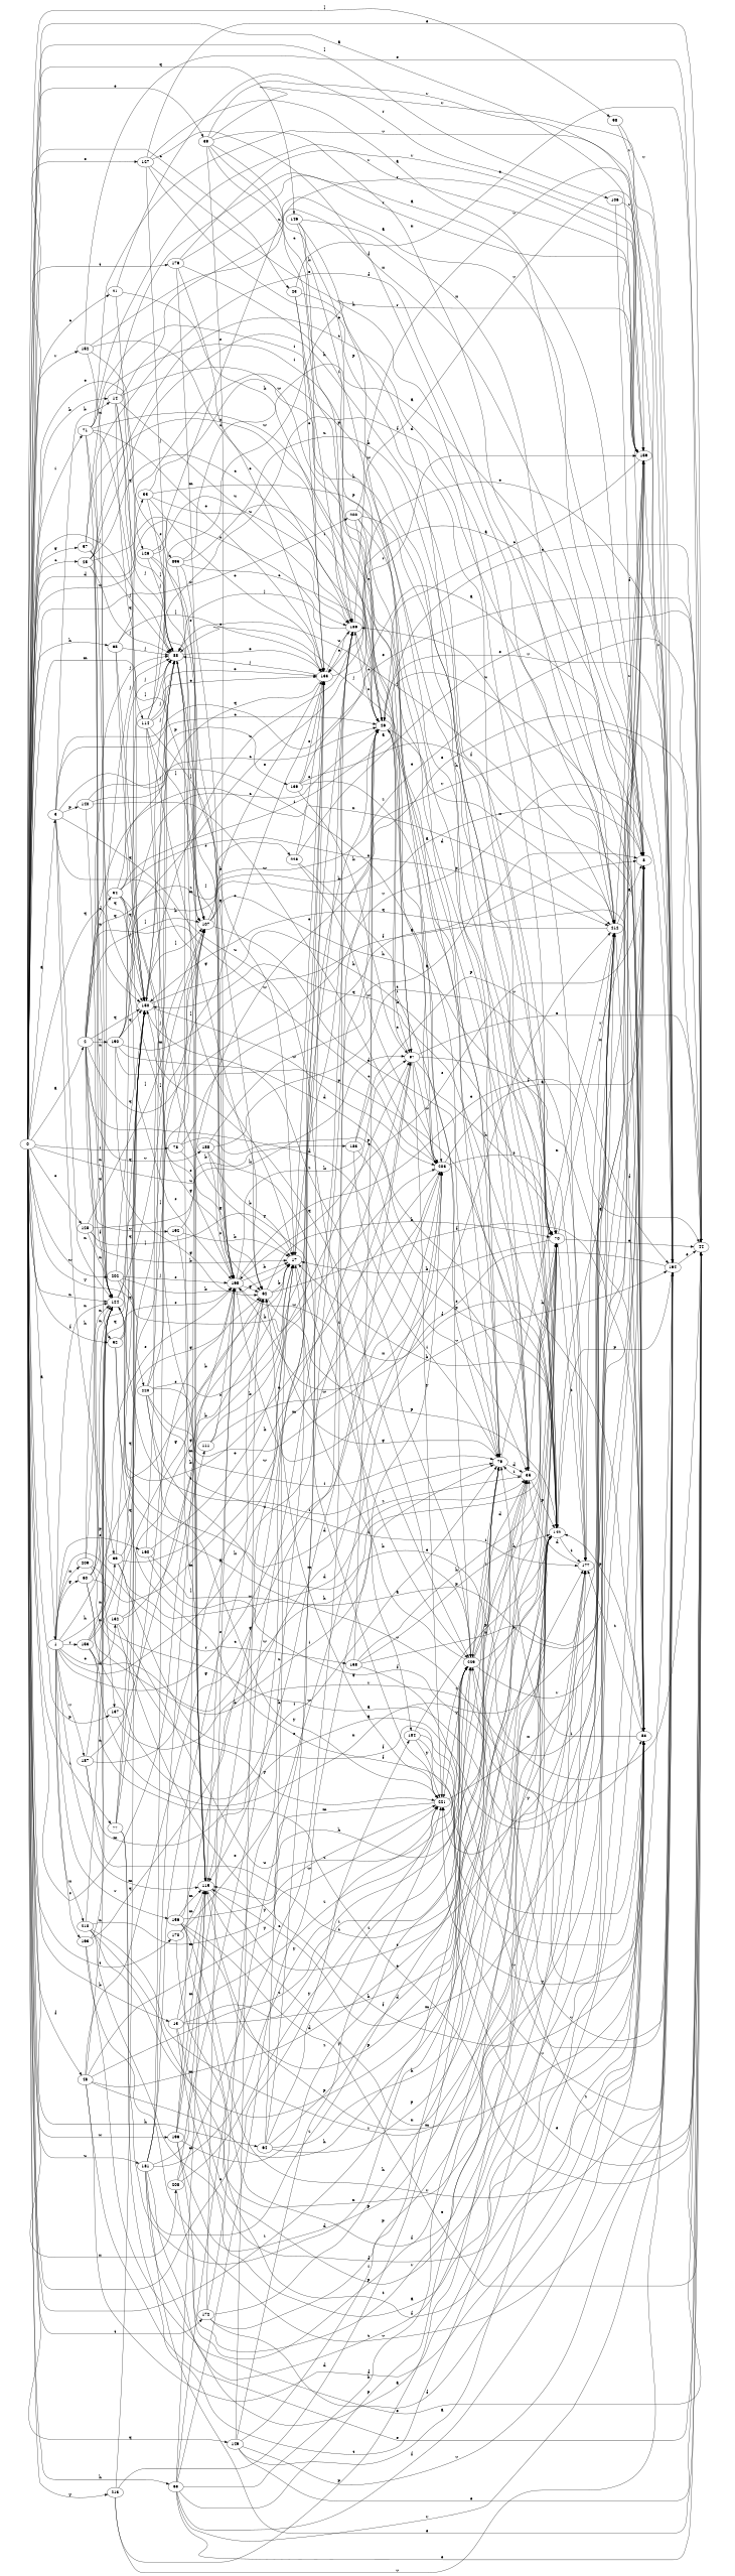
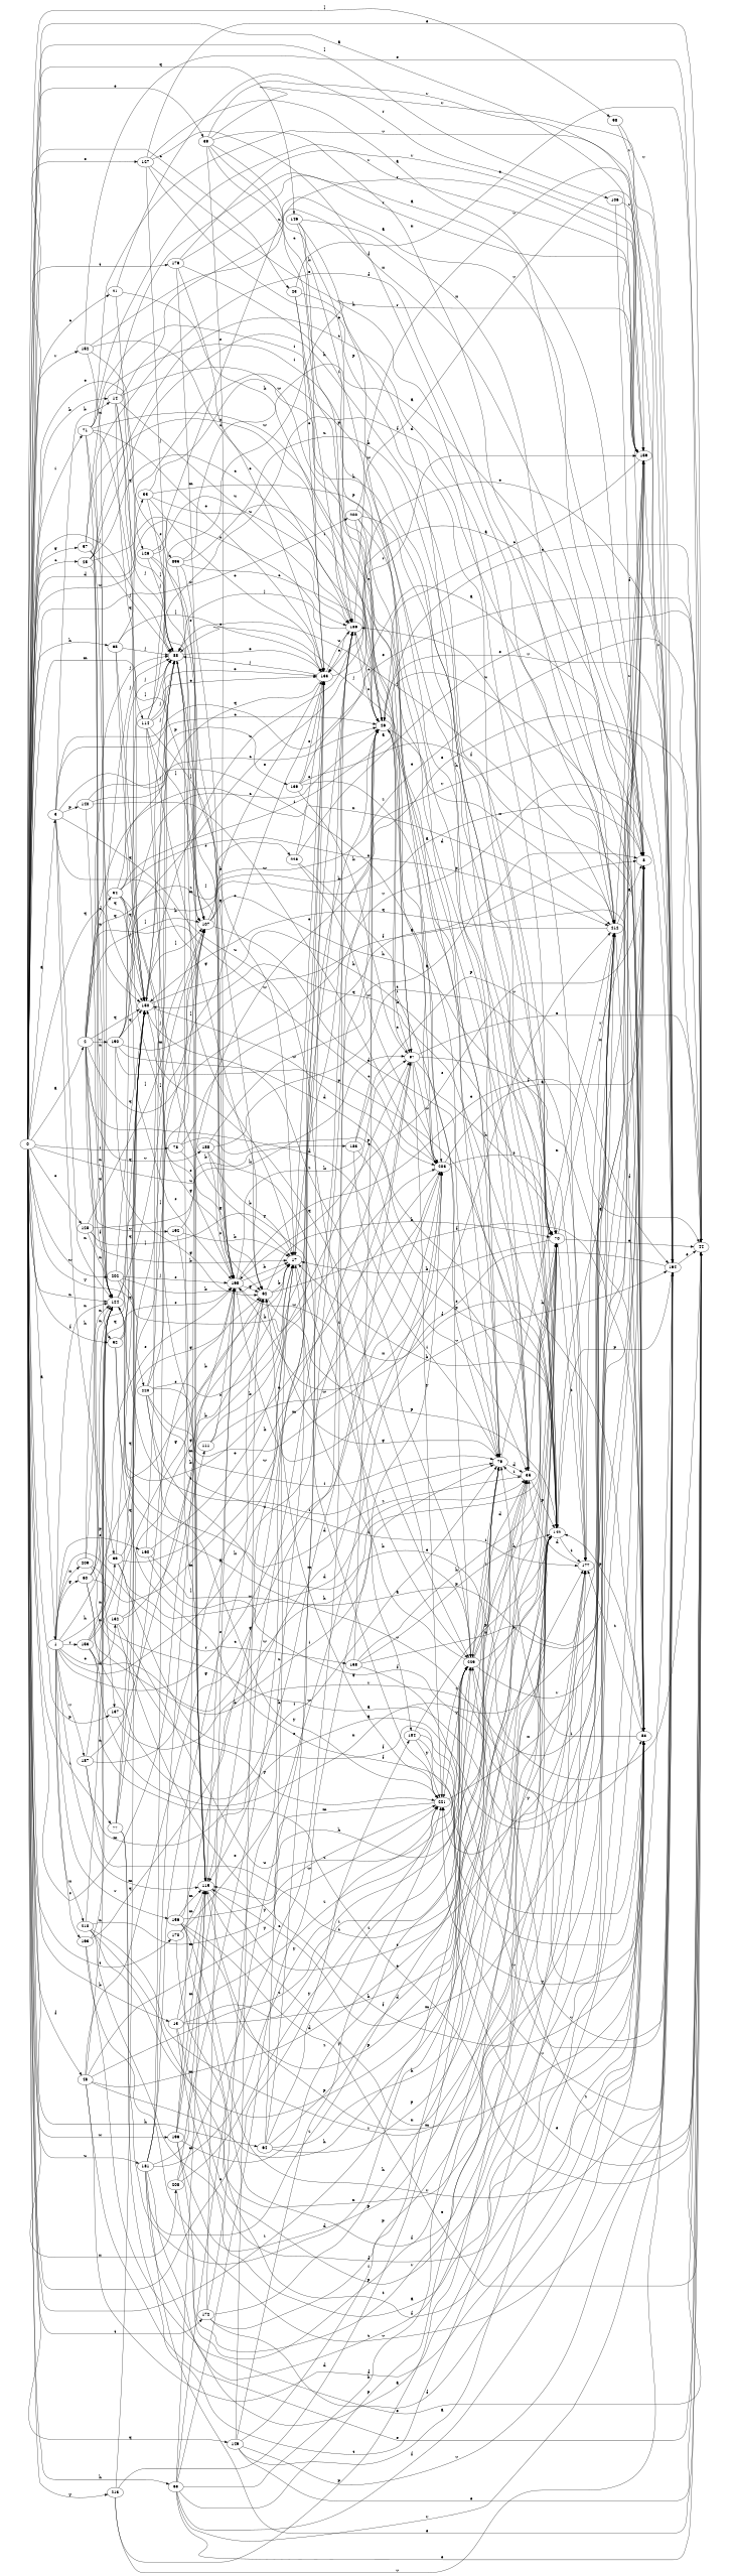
  strict digraph {
    rankdir=LR
    0
    1
    2
    3
    8
    13
    14
    21
    23
    25
    33
    39
    48
    52
    57
    64
    65
    68
    71
    77
    78
    79
    88
    98
    106
    111
    114
    124
    126
    127
    128
    137
    146
    149
    150
    152
    170
    172
    176
    181
    183
    184
    n43 [label=895]
    196
    200
    202
    208
    213
    220
    60
    69
    97
    115
    132
    153
    156
    158
    160
    163
    168
    187
    203
    209
    210
    34
    35
    107
    188
    190
    192
    194
    212
    228
    17
    44
    133
    139
    140
    70
    159
    229
    186
    26
    53
    177
    142
    221
    62
    0 -> 1 [label=a]
    0 -> 2 [label=a]
    0 -> 3 [label=a]
    0 -> 8 [label=a]
    0 -> 13 [label=b]
    0 -> 14 [label=b]
    0 -> 21 [label=c]
    0 -> 23 [label=c]
    0 -> 25 [label=c]
    0 -> 33 [label=d]
    0 -> 39 [label=e]
    0 -> 48 [label=f]
    0 -> 52 [label=f]
    0 -> 57 [label=g]
    0 -> 64 [label=h]
    0 -> 65 [label=h]
    0 -> 68 [label=h]
    0 -> 71 [label=i]
    0 -> 77 [label=i]
    0 -> 78 [label=i]
    0 -> 79 [label=i]
    0 -> 88 [label=j]
    0 -> 98 [label=l]
    0 -> 106 [label=l]
    0 -> 111 [label=m]
    0 -> 114 [label=m]
    0 -> 124 [label=n]
    0 -> 126 [label=o]
    0 -> 127 [label=o]
    0 -> 128 [label=o]
    0 -> 137 [label=p]
    0 -> 146 [label=q]
    0 -> 149 [label=q]
    0 -> 150 [label=q]
    0 -> 152 [label=r]
    0 -> 170 [label=t]
    0 -> 172 [label=t]
    0 -> 176 [label=t]
    0 -> 181 [label=u]
    0 -> 183 [label=u]
    0 -> 184 [label=u]
    0 -> n43 [label=w]
    0 -> 196 [label=w]
    0 -> 200 [label=w]
    0 -> 202 [label=w]
    0 -> 208 [label=x]
    0 -> 213 [label=y]
    0 -> 220 [label=y]
    1 -> 124 [label=n]
    1 -> 60 [label=g]
    1 -> 69 [label=h]
    1 -> 97 [label=k]
    1 -> 115 [label=m]
    1 -> 132 [label=o]
    1 -> 153 [label=r]
    1 -> 156 [label=r]
    1 -> 158 [label=r]
    1 -> 160 [label=s]
    1 -> 163 [label=s]
    1 -> 168 [label=s]
    1 -> 187 [label=v]
    1 -> 203 [label=w]
    1 -> 209 [label=x]
    1 -> 210 [label=x]
    2 -> 52 [label=f]
    2 -> 88 [label=j]
    2 -> 137 [label=p]
    2 -> 150 [label=q]
    2 -> 203 [label=w]
    2 -> 34 [label=d]
    2 -> 35 [label=d]
    2 -> 107 [label=l]
    2 -> 188 [label=v]
    2 -> 190 [label=v]
    2 -> 192 [label=v]
    2 -> 194 [label=v]
    2 -> 212 [label=x]
    2 -> 228 [label=z]
    3 -> 14 [label=b]
    3 -> 124 [label=n]
    3 -> 184 [label=u]
    3 -> 69 [label=h]
    3 -> 17 [label=b]
    3 -> 44 [label=e]
    3 -> 133 [label=o]
    3 -> 139 [label=p]
    3 -> 140 [label=p]
    8 -> 168 [label=s]
    13 -> 8 [label=a]
    13 -> 79 [label=i]
    13 -> 115 [label=m]
    13 -> 70 [label=h]
    13 -> 159 [label=r]
    13 -> 229 [label=z]
    14 -> 8 [label=a]
    14 -> 88 [label=j]
    14 -> 150 [label=q]
    14 -> 203 [label=w]
    14 -> 107 [label=l]
    14 -> 159 [label=r]
    14 -> 186 [label=u]
    21 -> 150 [label=q]
    21 -> 97 [label=k]
    21 -> 159 [label=r]
    23 -> 35 [label=d]
    23 -> 44 [label=e]
    23 -> 133 [label=o]
    23 -> 186 [label=u]
-   25 -> 88 [label=j]
    25 -> 124 [label=n]
    25 -> 70 [label=h]
    25 -> 186 [label=u]
    25 -> 26 [label=c]
    25 -> 53 [label=f]
    25 -> 177 [label=t]
    33 -> 79 [label=i]
    33 -> 88 [label=j]
    33 -> 133 [label=o]
    33 -> 70 [label=h]
    33 -> 142 [label=p]
    39 -> 97 [label=k]
    39 -> 168 [label=s]
    39 -> 194 [label=v]
    39 -> 212 [label=x]
    39 -> 159 [label=r]
    39 -> 186 [label=u]
    39 -> 26 [label=c]
    48 -> 124 [label=n]
    48 -> 35 [label=d]
    48 -> 44 [label=e]
    48 -> 70 [label=h]
    48 -> 229 [label=z]
    48 -> 26 [label=c]
    48 -> 53 [label=f]
    48 -> 221 [label=y]
    52 -> 150 [label=q]
    52 -> 168 [label=s]
    52 -> 17 [label=b]
    52 -> 53 [label=f]
    57 -> 79 [label=i]
    57 -> 88 [label=j]
    57 -> 124 [label=n]
    57 -> 150 [label=q]
    57 -> 186 [label=u]
    64 -> 35 [label=d]
    64 -> 17 [label=b]
    64 -> 133 [label=o]
    64 -> 70 [label=h]
    64 -> 229 [label=z]
    64 -> 142 [label=p]
    65 -> 88 [label=j]
    65 -> 150 [label=q]
    65 -> 115 [label=m]
    65 -> 133 [label=o]
    65 -> 142 [label=p]
    68 -> 115 [label=m]
    68 -> 203 [label=w]
    68 -> 194 [label=v]
    68 -> 44 [label=e]
    68 -> 70 [label=h]
    68 -> 186 [label=u]
    68 -> 53 [label=f]
    68 -> 142 [label=p]
    71 -> 79 [label=i]
    71 -> 124 [label=n]
    71 -> 150 [label=q]
    71 -> 203 [label=w]
    71 -> 107 [label=l]
    71 -> 194 [label=v]
    71 -> 133 [label=o]
    71 -> 159 [label=r]
    77 -> 150 [label=q]
    77 -> 168 [label=s]
    77 -> 35 [label=d]
    77 -> 107 [label=l]
    77 -> 177 [label=t]
    78 -> 8 [label=a]
    78 -> 107 [label=l]
    78 -> 142 [label=p]
    78 -> 62 [label=g]
    79 -> 35 [label=d]
    79 -> 212 [label=x]
    79 -> 229 [label=z]
    79 -> 62 [label=g]
    88 -> 115 [label=m]
    88 -> 168 [label=s]
    88 -> 107 [label=l]
    88 -> 133 [label=o]
    98 -> 194 [label=v]
    98 -> 159 [label=r]
    106 -> 159 [label=r]
    106 -> 53 [label=f]
    111 -> 168 [label=s]
    111 -> 203 [label=w]
    111 -> 17 [label=b]
    114 -> 88 [label=j]
    114 -> 168 [label=s]
    114 -> 107 [label=l]
    114 -> 17 [label=b]
    114 -> 133 [label=o]
    114 -> 159 [label=r]
    114 -> 53 [label=f]
    114 -> 62 [label=g]
    124 -> 150 [label=q]
    124 -> 35 [label=d]
    124 -> 107 [label=l]
    124 -> 194 [label=v]
    126 -> 88 [label=j]
    126 -> 168 [label=s]
    126 -> 107 [label=l]
    126 -> 159 [label=r]
    126 -> 186 [label=u]
    127 -> 8 [label=a]
    127 -> 88 [label=j]
    127 -> 212 [label=x]
    127 -> 44 [label=e]
    127 -> 70 [label=h]
    127 -> 142 [label=p]
    128 -> 124 [label=n]
    128 -> 97 [label=k]
    128 -> 107 [label=l]
    128 -> 17 [label=b]
    128 -> 221 [label=y]
    137 -> 79 [label=i]
    146 -> 203 [label=w]
    146 -> 212 [label=x]
    146 -> 133 [label=o]
    146 -> 26 [label=c]
    149 -> 8 [label=a]
    149 -> 79 [label=i]
    149 -> 194 [label=v]
    149 -> 44 [label=e]
    149 -> 221 [label=y]
    149 -> 62 [label=g]
    150 -> 88 [label=j]
    150 -> 203 [label=w]
    150 -> 107 [label=l]
    150 -> 70 [label=h]
    150 -> 229 [label=z]
    150 -> 186 [label=u]
    152 -> 124 [label=n]
    152 -> 168 [label=s]
    152 -> 44 [label=e]
    152 -> 186 [label=u]
    152 -> 53 [label=f]
    170 -> 115 [label=m]
    170 -> 203 [label=w]
    170 -> 53 [label=f]
    172 -> 168 [label=s]
    172 -> 70 [label=h]
    172 -> 186 [label=u]
    172 -> 53 [label=f]
    172 -> 142 [label=p]
    176 -> 8 [label=a]
    176 -> 79 [label=i]
    176 -> 115 [label=m]
    176 -> 133 [label=o]
    176 -> 159 [label=r]
    181 -> 8 [label=a]
    181 -> 88 [label=j]
    181 -> 168 [label=s]
    181 -> 44 [label=e]
    181 -> 133 [label=o]
    181 -> 229 [label=z]
    181 -> 177 [label=t]
    181 -> 221 [label=y]
    181 -> 62 [label=g]
    183 -> 79 [label=i]
    183 -> 194 [label=v]
    183 -> 26 [label=c]
    183 -> 142 [label=p]
    184 -> 194 [label=v]
    184 -> 44 [label=e]
    184 -> 142 [label=p]
    184 -> 221 [label=y]
    n43 -> 8 [label=a]
    n43 -> 115 [label=m]
    n43 -> 70 [label=h]
    n43 -> 26 [label=c]
    n43 -> 62 [label=g]
    196 -> 115 [label=m]
    196 -> 107 [label=l]
    196 -> 17 [label=b]
    196 -> 229 [label=z]
    196 -> 177 [label=t]
    196 -> 142 [label=p]
    200 -> 35 [label=d]
    200 -> 194 [label=v]
    200 -> 70 [label=h]
    200 -> 26 [label=c]
    200 -> 142 [label=p]
    202 -> 79 [label=i]
    202 -> 150 [label=q]
    202 -> 97 [label=k]
    202 -> 168 [label=s]
    202 -> 17 [label=b]
    208 -> 115 [label=m]
    208 -> 26 [label=c]
    208 -> 142 [label=p]
    208 -> 221 [label=y]
    213 -> 150 [label=q]
    213 -> 35 [label=d]
    213 -> 194 [label=v]
    213 -> 142 [label=p]
    220 -> 79 [label=i]
    220 -> 88 [label=j]
    220 -> 203 [label=w]
    220 -> 212 [label=x]
    220 -> 44 [label=e]
    220 -> 133 [label=o]
    220 -> 177 [label=t]
    220 -> 221 [label=y]
    60 -> 8 [label=a]
    60 -> 88 [label=j]
    60 -> 124 [label=n]
    60 -> 150 [label=q]
    60 -> 203 [label=w]
    60 -> 159 [label=r]
    69 -> 150 [label=q]
    69 -> 97 [label=k]
    69 -> 35 [label=d]
    69 -> 53 [label=f]
    69 -> 62 [label=g]
    97 -> 115 [label=m]
    97 -> 203 [label=w]
    97 -> 44 [label=e]
    97 -> 70 [label=h]
    97 -> 26 [label=c]
    97 -> 53 [label=f]
    97 -> 221 [label=y]
    115 -> 168 [label=s]
    115 -> 212 [label=x]
    115 -> 177 [label=t]
    132 -> 150 [label=q]
    132 -> 17 [label=b]
    132 -> 70 [label=h]
    132 -> 53 [label=f]
    132 -> 62 [label=g]
    153 -> 124 [label=n]
    153 -> 107 [label=l]
    153 -> 212 [label=x]
    153 -> 44 [label=e]
    153 -> 70 [label=h]
    153 -> 62 [label=g]
    156 -> 115 [label=m]
    156 -> 194 [label=v]
    156 -> 44 [label=e]
    156 -> 229 [label=z]
    156 -> 186 [label=u]
    156 -> 53 [label=f]
    156 -> 142 [label=p]
    158 -> 194 [label=v]
    158 -> 212 [label=x]
    158 -> 70 [label=h]
    158 -> 26 [label=c]
    158 -> 142 [label=p]
    160 -> 8 [label=a]
    160 -> 88 [label=j]
    160 -> 133 [label=o]
    160 -> 53 [label=f]
    163 -> 124 [label=n]
    163 -> 203 [label=w]
    163 -> 194 [label=v]
    163 -> 44 [label=e]
    168 -> 88 [label=j]
    168 -> 97 [label=k]
    168 -> 194 [label=v]
    168 -> 17 [label=b]
    168 -> 44 [label=e]
    168 -> 53 [label=f]
    168 -> 62 [label=g]
    187 -> 79 [label=i]
    187 -> 124 [label=n]
    187 -> 17 [label=b]
    187 -> 186 [label=u]
    187 -> 177 [label=t]
    203 -> 8 [label=a]
    203 -> 124 [label=n]
    203 -> 177 [label=t]
    209 -> 8 [label=a]
    209 -> 88 [label=j]
    209 -> 124 [label=n]
    209 -> 221 [label=y]
    210 -> 124 [label=n]
    210 -> 212 [label=x]
    210 -> 159 [label=r]
    210 -> 53 [label=f]
    210 -> 142 [label=p]
    210 -> 221 [label=y]
    34 -> 8 [label=a]
    34 -> 88 [label=j]
    34 -> 150 [label=q]
    34 -> 168 [label=s]
    34 -> 212 [label=x]
    34 -> 17 [label=b]
    34 -> 26 [label=c]
    34 -> 62 [label=g]
    35 -> 79 [label=i]
    35 -> 88 [label=j]
    35 -> 70 [label=h]
    35 -> 142 [label=p]
    107 -> 8 [label=a]
    107 -> 35 [label=d]
    107 -> 194 [label=v]
    107 -> 133 [label=o]
    107 -> 70 [label=h]
    188 -> 8 [label=a]
    188 -> 168 [label=s]
    188 -> 17 [label=b]
    188 -> 229 [label=z]
    188 -> 177 [label=t]
    190 -> 150 [label=q]
    190 -> 35 [label=d]
    190 -> 44 [label=e]
    190 -> 159 [label=r]
    190 -> 26 [label=c]
    190 -> 53 [label=f]
    190 -> 142 [label=p]
    190 -> 62 [label=g]
    192 -> 115 [label=m]
    192 -> 17 [label=b]
    192 -> 44 [label=e]
    194 -> 168 [label=s]
    194 -> 44 [label=e]
    194 -> 133 [label=o]
    194 -> 142 [label=p]
    212 -> 8 [label=a]
    212 -> 88 [label=j]
    212 -> 150 [label=q]
    212 -> 159 [label=r]
    212 -> 186 [label=u]
    212 -> 53 [label=f]
    212 -> 221 [label=y]
    228 -> 79 [label=i]
    228 -> 203 [label=w]
    228 -> 44 [label=e]
    228 -> 133 [label=o]
    17 -> 133 [label=o]
    17 -> 229 [label=z]
    44 -> 229 [label=z]
    44 -> 26 [label=c]
    133 -> 8 [label=a]
    133 -> 88 [label=j]
    133 -> 150 [label=q]
    133 -> 186 [label=u]
    139 -> 8 [label=a]
    139 -> 97 [label=k]
    139 -> 133 [label=o]
    139 -> 229 [label=z]
    139 -> 53 [label=f]
    140 -> 79 [label=i]
    140 -> 124 [label=n]
    140 -> 203 [label=w]
    140 -> 26 [label=c]
    70 -> 17 [label=b]
    70 -> 44 [label=e]
    70 -> 159 [label=r]
    70 -> 177 [label=t]
    159 -> 115 [label=m]
    159 -> 194 [label=v]
    159 -> 26 [label=c]
    229 -> 79 [label=i]
    229 -> 150 [label=q]
    229 -> 35 [label=d]
    229 -> 194 [label=v]
    229 -> 17 [label=b]
    229 -> 70 [label=h]
    229 -> 159 [label=r]
    229 -> 142 [label=p]
    229 -> 221 [label=y]
    186 -> 88 [label=j]
    186 -> 194 [label=v]
    186 -> 133 [label=o]
    186 -> 26 [label=c]
    26 -> 97 [label=k]
    26 -> 115 [label=m]
    26 -> 194 [label=v]
    26 -> 212 [label=x]
    26 -> 17 [label=b]
    26 -> 186 [label=u]
    26 -> 142 [label=p]
    53 -> 79 [label=i]
    53 -> 115 [label=m]
    53 -> 177 [label=t]
    53 -> 142 [label=p]
    53 -> 221 [label=y]
    177 -> 35 [label=d]
    177 -> 212 [label=x]
    142 -> 8 [label=a]
    142 -> 150 [label=q]
    142 -> 17 [label=b]
    142 -> 177 [label=t]
    221 -> 115 [label=m]
    221 -> 212 [label=x]
    221 -> 229 [label=z]
    221 -> 62 [label=g]
    62 -> 17 [label=b]
    62 -> 70 [label=h]
    62 -> 53 [label=f]
    62 -> 142 [label=p]
  }
